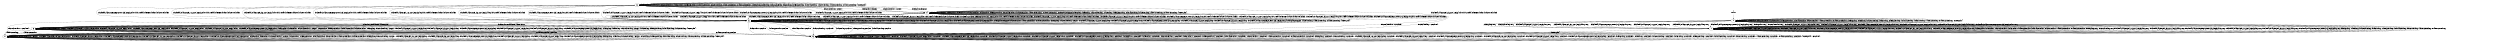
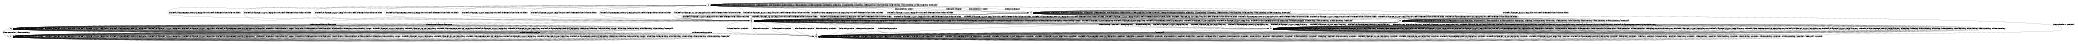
  digraph {
    n1 [label=s0]
    n2 [label=s1]
    n3 [label=s5]
    n4 [label=s2]
    n5 [label=s3]
    n6 [label=s4]
    n7 [label=s6]
    n8 [label=s7]
-   __start0 [shape=none]
    n1 -> n1 [label="hndPing_short/ "]
    n1 -> n1 [label="hndFin_short/ "]
    n1 -> n1 [label="hndConClose_short/ "]
    n1 -> n1 [label="hndCert_short/ "]
    n1 -> n1 [label="hndEmpCert_short/ "]
    n1 -> n1 [label="hndInvldCert_short/ "]
    n1 -> n1 [label="hndCertVer_short/ "]
    n1 -> n1 [label="VldNewConID_short/ "]
    n1 -> n1 [label="InvldNewConID_short/ "]
    n1 -> n1 [label="hndPing_long/ "]
    n1 -> n1 [label="hndFin_long/ "]
    n1 -> n1 [label="hndConClose_long/ "]
    n1 -> n1 [label="hndCert_long/ "]
    n1 -> n1 [label="hndEmpCert_long/ "]
    n1 -> n1 [label="hndInvldCert_long/ "]
    n1 -> n1 [label="hndCertVer_long/ "]
    n1 -> n1 [label="VldNewConID_long/ "]
    n1 -> n1 [label="InvldNewConID_long/ "]
    n1 -> n1 [label="[IncRetryTkn]/ "]
    n1 -> n2 [label="initPing_short/retry "]
    n1 -> n2 [label="initConClose_short/retry "]
    n1 -> n2 [label="initCltHello-vldACK:AES-128-GCM-SHA256_short/retry "]
    n1 -> n2 [label="initCltHello-vldACK:AES-256-GCM-SHA384_short/retry "]
    n1 -> n2 [label="initCltHello-vldACK:CHACHA20-POLY1305-SHA256_short/retry "]
    n1 -> n2 [label="initCltHello-invldACK:AES-128-GCM-SHA256_short/retry "]
    n1 -> n2 [label="initCltHello-invldACK:AES-256-GCM-SHA384_short/retry "]
    n1 -> n2 [label="initCltHello-invldACK:CHACHA20-POLY1305-SHA256_short/retry "]
    n1 -> n2 [label="initPing_long/retry "]
    n1 -> n2 [label="initConClose_long/retry "]
    n1 -> n2 [label="initCltHello-vldACK:AES-128-GCM-SHA256_long/retry "]
    n1 -> n2 [label="initCltHello-vldACK:AES-256-GCM-SHA384_long/retry "]
    n1 -> n2 [label="initCltHello-vldACK:CHACHA20-POLY1305-SHA256_long/retry "]
    n1 -> n2 [label="initCltHello-invldACK:AES-128-GCM-SHA256_long/retry "]
    n1 -> n2 [label="initCltHello-invldACK:AES-256-GCM-SHA384_long/retry "]
    n1 -> n2 [label="initCltHello-invldACK:CHACHA20-POLY1305-SHA256_long/retry "]
    n2 -> n2 [label="initPing_short/retry "]
    n2 -> n2 [label="initConClose_short/retry "]
    n2 -> n2 [label="initCltHello-vldACK:AES-128-GCM-SHA256_short/retry "]
    n2 -> n2 [label="initCltHello-vldACK:AES-256-GCM-SHA384_short/retry "]
    n2 -> n2 [label="initCltHello-vldACK:CHACHA20-POLY1305-SHA256_short/retry "]
    n2 -> n2 [label="initCltHello-invldACK:AES-128-GCM-SHA256_short/retry "]
    n2 -> n2 [label="initCltHello-invldACK:AES-256-GCM-SHA384_short/retry "]
    n2 -> n2 [label="initCltHello-invldACK:CHACHA20-POLY1305-SHA256_short/retry "]
    n2 -> n2 [label="hndPing_short/ "]
    n2 -> n2 [label="hndFin_short/ "]
    n2 -> n2 [label="hndConClose_short/ "]
    n2 -> n2 [label="hndCert_short/ "]
    n2 -> n2 [label="hndEmpCert_short/ "]
    n2 -> n2 [label="hndInvldCert_short/ "]
    n2 -> n2 [label="hndCertVer_short/ "]
    n2 -> n2 [label="VldNewConID_short/ "]
    n2 -> n2 [label="InvldNewConID_short/ "]
    n2 -> n2 [label="initPing_long/retry "]
    n2 -> n2 [label="initConClose_long/retry "]
    n2 -> n2 [label="initCltHello-vldACK:AES-128-GCM-SHA256_long/retry "]
    n2 -> n2 [label="initCltHello-vldACK:AES-256-GCM-SHA384_long/retry "]
    n2 -> n2 [label="initCltHello-vldACK:CHACHA20-POLY1305-SHA256_long/retry "]
    n2 -> n2 [label="initCltHello-invldACK:AES-128-GCM-SHA256_long/retry "]
    n2 -> n2 [label="initCltHello-invldACK:AES-256-GCM-SHA384_long/retry "]
    n2 -> n2 [label="initCltHello-invldACK:CHACHA20-POLY1305-SHA256_long/retry "]
    n2 -> n2 [label="hndPing_long/ "]
    n2 -> n2 [label="hndFin_long/ "]
    n2 -> n2 [label="hndConClose_long/ "]
    n2 -> n2 [label="hndCert_long/ "]
    n2 -> n2 [label="hndEmpCert_long/ "]
    n2 -> n2 [label="hndInvldCert_long/ "]
    n2 -> n2 [label="hndCertVer_long/ "]
    n2 -> n2 [label="VldNewConID_long/ "]
    n2 -> n2 [label="InvldNewConID_long/ "]
    n2 -> n3 [label="[IncRetryTkn]/ "]
    n3 -> n3 [label="initPing_short/<ConClosed> "]
    n3 -> n3 [label="initConClose_short/<ConClosed> "]
    n3 -> n3 [label="initCltHello-vldACK:AES-128-GCM-SHA256_short/<ConClosed> "]
    n3 -> n3 [label="initCltHello-vldACK:AES-256-GCM-SHA384_short/<ConClosed> "]
    n3 -> n3 [label="initCltHello-vldACK:CHACHA20-POLY1305-SHA256_short/<ConClosed> "]
    n3 -> n3 [label="initCltHello-invldACK:AES-128-GCM-SHA256_short/<ConClosed> "]
    n3 -> n3 [label="initCltHello-invldACK:AES-256-GCM-SHA384_short/<ConClosed> "]
    n3 -> n3 [label="initCltHello-invldACK:CHACHA20-POLY1305-SHA256_short/<ConClosed> "]
    n3 -> n3 [label="hndPing_short/<ConClosed> "]
    n3 -> n3 [label="hndFin_short/<ConClosed> "]
    n3 -> n3 [label="hndConClose_short/<ConClosed> "]
    n3 -> n3 [label="hndCert_short/<ConClosed> "]
    n3 -> n3 [label="hndEmpCert_short/<ConClosed> "]
    n3 -> n3 [label="hndInvldCert_short/<ConClosed> "]
    n3 -> n3 [label="hndCertVer_short/<ConClosed> "]
    n3 -> n3 [label="VldNewConID_short/<ConClosed> "]
    n3 -> n3 [label="InvldNewConID_short/<ConClosed> "]
    n3 -> n3 [label="initPing_long/<ConClosed> "]
    n3 -> n3 [label="initConClose_long/<ConClosed> "]
    n3 -> n3 [label="initCltHello-vldACK:AES-128-GCM-SHA256_long/<ConClosed> "]
    n3 -> n3 [label="initCltHello-vldACK:AES-256-GCM-SHA384_long/<ConClosed> "]
    n3 -> n3 [label="initCltHello-vldACK:CHACHA20-POLY1305-SHA256_long/<ConClosed> "]
    n3 -> n3 [label="initCltHello-invldACK:AES-128-GCM-SHA256_long/<ConClosed> "]
    n3 -> n3 [label="initCltHello-invldACK:AES-256-GCM-SHA384_long/<ConClosed> "]
    n3 -> n3 [label="initCltHello-invldACK:CHACHA20-POLY1305-SHA256_long/<ConClosed> "]
    n3 -> n3 [label="hndPing_long/<ConClosed> "]
    n3 -> n3 [label="hndFin_long/<ConClosed> "]
    n3 -> n3 [label="hndConClose_long/<ConClosed> "]
    n3 -> n3 [label="hndCert_long/<ConClosed> "]
    n3 -> n3 [label="hndEmpCert_long/<ConClosed> "]
    n3 -> n3 [label="hndInvldCert_long/<ConClosed> "]
    n3 -> n3 [label="hndCertVer_long/<ConClosed> "]
    n3 -> n3 [label="VldNewConID_long/<ConClosed> "]
    n3 -> n3 [label="InvldNewConID_long/<ConClosed> "]
    n3 -> n3 [label="[IncRetryTkn]/<ConClosed> "]
    n4 -> n4 [label="hndPing_short/ "]
    n4 -> n4 [label="hndFin_short/ "]
    n4 -> n4 [label="hndConClose_short/ "]
    n4 -> n4 [label="hndCert_short/ "]
    n4 -> n4 [label="hndEmpCert_short/ "]
    n4 -> n4 [label="hndInvldCert_short/ "]
    n4 -> n4 [label="hndCertVer_short/ "]
    n4 -> n4 [label="VldNewConID_short/ "]
    n4 -> n4 [label="InvldNewConID_short/ "]
    n4 -> n4 [label="hndPing_long/ "]
    n4 -> n4 [label="hndFin_long/ "]
    n4 -> n4 [label="hndConClose_long/ "]
    n4 -> n4 [label="hndCert_long/ "]
    n4 -> n4 [label="hndEmpCert_long/ "]
    n4 -> n4 [label="hndInvldCert_long/ "]
    n4 -> n4 [label="hndCertVer_long/ "]
    n4 -> n4 [label="VldNewConID_long/ "]
    n4 -> n4 [label="InvldNewConID_long/ "]
    n4 -> n4 [label="[IncRetryTkn]/ "]
    n4 -> n5 [label="initCltHello-vldACK:AES-128-GCM-SHA256_short/initSvrHello,hndEncExt,hndCert,hndCertVer,hndFin "]
    n4 -> n5 [label="initCltHello-vldACK:AES-256-GCM-SHA384_short/initSvrHello,hndEncExt,hndCert,hndCertVer,hndFin "]
    n4 -> n5 [label="initCltHello-vldACK:CHACHA20-POLY1305-SHA256_short/initSvrHello,hndEncExt,hndCert,hndCertVer,hndFin "]
    n4 -> n5 [label="initCltHello-invldACK:AES-128-GCM-SHA256_short/initSvrHello,hndEncExt,hndCert,hndCertVer,hndFin "]
    n4 -> n5 [label="initCltHello-invldACK:AES-256-GCM-SHA384_short/initSvrHello,hndEncExt,hndCert,hndCertVer,hndFin "]
    n4 -> n5 [label="initCltHello-invldACK:CHACHA20-POLY1305-SHA256_short/initSvrHello,hndEncExt,hndCert,hndCertVer,hndFin "]
    n4 -> n5 [label="initCltHello-vldACK:AES-128-GCM-SHA256_long/initSvrHello,hndEncExt,hndCert,hndCertVer,hndFin "]
    n4 -> n5 [label="initCltHello-vldACK:AES-256-GCM-SHA384_long/initSvrHello,hndEncExt,hndCert,hndCertVer,hndFin "]
    n4 -> n5 [label="initCltHello-vldACK:CHACHA20-POLY1305-SHA256_long/initSvrHello,hndEncExt,hndCert,hndCertVer,hndFin "]
    n4 -> n5 [label="initCltHello-invldACK:AES-128-GCM-SHA256_long/initSvrHello,hndEncExt,hndCert,hndCertVer,hndFin "]
    n4 -> n5 [label="initCltHello-invldACK:AES-256-GCM-SHA384_long/initSvrHello,hndEncExt,hndCert,hndCertVer,hndFin "]
    n4 -> n5 [label="initCltHello-invldACK:CHACHA20-POLY1305-SHA256_long/initSvrHello,hndEncExt,hndCert,hndCertVer,hndFin "]
    n4 -> n6 [label="initPing_short/PingACK "]
    n4 -> n6 [label="initConClose_short/<ConAct> "]
    n4 -> n6 [label="initPing_long/PingACK "]
    n4 -> n6 [label="initConClose_long/<ConAct> "]
    n5 -> n3 [label="hndConClose_short/<ConClosed> "]
    n5 -> n3 [label="hndCert_short/ConClose "]
    n5 -> n3 [label="hndEmpCert_short/ConClose "]
    n5 -> n3 [label="hndInvldCert_short/ConClose "]
    n5 -> n3 [label="hndConClose_long/<ConClosed> "]
    n5 -> n3 [label="hndCert_long/ConClose "]
    n5 -> n3 [label="hndEmpCert_long/ConClose "]
    n5 -> n3 [label="hndInvldCert_long/ConClose "]
    n5 -> n5 [label="initPing_short/ "]
    n5 -> n5 [label="initConClose_short/<ConAct> "]
    n5 -> n5 [label="initCltHello-vldACK:AES-128-GCM-SHA256_short/ "]
    n5 -> n5 [label="initCltHello-vldACK:AES-256-GCM-SHA384_short/ "]
    n5 -> n5 [label="initCltHello-vldACK:CHACHA20-POLY1305-SHA256_short/ "]
    n5 -> n5 [label="initCltHello-invldACK:AES-128-GCM-SHA256_short/ "]
    n5 -> n5 [label="initCltHello-invldACK:AES-256-GCM-SHA384_short/ "]
    n5 -> n5 [label="initCltHello-invldACK:CHACHA20-POLY1305-SHA256_short/ "]
    n5 -> n5 [label="hndPing_short/PingACK "]
    n5 -> n5 [label="hndCertVer_short/ "]
    n5 -> n5 [label="VldNewConID_short/ "]
    n5 -> n5 [label="InvldNewConID_short/ "]
    n5 -> n5 [label="initPing_long/ "]
    n5 -> n5 [label="initConClose_long/<ConAct> "]
    n5 -> n5 [label="initCltHello-vldACK:AES-128-GCM-SHA256_long/ "]
    n5 -> n5 [label="initCltHello-vldACK:AES-256-GCM-SHA384_long/ "]
    n5 -> n5 [label="initCltHello-vldACK:CHACHA20-POLY1305-SHA256_long/ "]
    n5 -> n5 [label="initCltHello-invldACK:AES-128-GCM-SHA256_long/ "]
    n5 -> n5 [label="initCltHello-invldACK:AES-256-GCM-SHA384_long/ "]
    n5 -> n5 [label="initCltHello-invldACK:CHACHA20-POLY1305-SHA256_long/ "]
    n5 -> n5 [label="hndPing_long/PingACK "]
    n5 -> n5 [label="hndCertVer_long/ "]
    n5 -> n5 [label="VldNewConID_long/ "]
    n5 -> n5 [label="InvldNewConID_long/ "]
    n5 -> n5 [label="[IncRetryTkn]/ "]
    n5 -> n7 [label="hndFin_short/HndshkDone,VldNewConID "]
    n5 -> n7 [label="hndFin_long/HndshkDone,VldNewConID "]
    n6 -> n3 [label="initConClose_short/<ConClosed> "]
    n6 -> n3 [label="initConClose_long/<ConClosed> "]
    n6 -> n5 [label="initCltHello-vldACK:AES-128-GCM-SHA256_short/initSvrHello,hndEncExt,hndCert,hndCertVer,hndFin "]
    n6 -> n5 [label="initCltHello-vldACK:AES-256-GCM-SHA384_short/initSvrHello,hndEncExt,hndCert,hndCertVer,hndFin "]
    n6 -> n5 [label="initCltHello-vldACK:CHACHA20-POLY1305-SHA256_short/initSvrHello,hndEncExt,hndCert,hndCertVer,hndFin "]
    n6 -> n5 [label="initCltHello-invldACK:AES-128-GCM-SHA256_short/initSvrHello,hndEncExt,hndCert,hndCertVer,hndFin "]
    n6 -> n5 [label="initCltHello-invldACK:AES-256-GCM-SHA384_short/initSvrHello,hndEncExt,hndCert,hndCertVer,hndFin "]
    n6 -> n5 [label="initCltHello-invldACK:CHACHA20-POLY1305-SHA256_short/initSvrHello,hndEncExt,hndCert,hndCertVer,hndFin "]
    n6 -> n5 [label="initCltHello-vldACK:AES-128-GCM-SHA256_long/initSvrHello,hndEncExt,hndCert,hndCertVer,hndFin "]
    n6 -> n5 [label="initCltHello-vldACK:AES-256-GCM-SHA384_long/initSvrHello,hndEncExt,hndCert,hndCertVer,hndFin "]
    n6 -> n5 [label="initCltHello-vldACK:CHACHA20-POLY1305-SHA256_long/initSvrHello,hndEncExt,hndCert,hndCertVer,hndFin "]
    n6 -> n5 [label="initCltHello-invldACK:AES-128-GCM-SHA256_long/initSvrHello,hndEncExt,hndCert,hndCertVer,hndFin "]
    n6 -> n5 [label="initCltHello-invldACK:AES-256-GCM-SHA384_long/initSvrHello,hndEncExt,hndCert,hndCertVer,hndFin "]
    n6 -> n5 [label="initCltHello-invldACK:CHACHA20-POLY1305-SHA256_long/initSvrHello,hndEncExt,hndCert,hndCertVer,hndFin "]
    n6 -> n6 [label="initPing_short/PingACK "]
    n6 -> n6 [label="hndPing_short/ "]
    n6 -> n6 [label="hndFin_short/ "]
    n6 -> n6 [label="hndConClose_short/ "]
    n6 -> n6 [label="hndCert_short/ "]
    n6 -> n6 [label="hndEmpCert_short/ "]
    n6 -> n6 [label="hndInvldCert_short/ "]
    n6 -> n6 [label="hndCertVer_short/ "]
    n6 -> n6 [label="VldNewConID_short/ "]
    n6 -> n6 [label="InvldNewConID_short/ "]
    n6 -> n6 [label="initPing_long/PingACK "]
    n6 -> n6 [label="hndPing_long/ "]
    n6 -> n6 [label="hndFin_long/ "]
    n6 -> n6 [label="hndConClose_long/ "]
    n6 -> n6 [label="hndCert_long/ "]
    n6 -> n6 [label="hndEmpCert_long/ "]
    n6 -> n6 [label="hndInvldCert_long/ "]
    n6 -> n6 [label="hndCertVer_long/ "]
    n6 -> n6 [label="VldNewConID_long/ "]
    n6 -> n6 [label="InvldNewConID_long/ "]
    n6 -> n6 [label="[IncRetryTkn]/ "]
    n7 -> n3 [label="InvldNewConID_short/ConClose "]
    n7 -> n3 [label="InvldNewConID_long/ConClose "]
    n7 -> n7 [label="initPing_short/ "]
    n7 -> n7 [label="initConClose_short/<ConAct> "]
    n7 -> n7 [label="initCltHello-vldACK:AES-128-GCM-SHA256_short/ "]
    n7 -> n7 [label="initCltHello-vldACK:AES-256-GCM-SHA384_short/ "]
    n7 -> n7 [label="initCltHello-vldACK:CHACHA20-POLY1305-SHA256_short/ "]
    n7 -> n7 [label="initCltHello-invldACK:AES-128-GCM-SHA256_short/ "]
    n7 -> n7 [label="initCltHello-invldACK:AES-256-GCM-SHA384_short/ "]
    n7 -> n7 [label="initCltHello-invldACK:CHACHA20-POLY1305-SHA256_short/ "]
    n7 -> n7 [label="hndPing_short/ "]
    n7 -> n7 [label="hndFin_short/ "]
    n7 -> n7 [label="hndConClose_short/<ConAct> "]
    n7 -> n7 [label="hndCert_short/ "]
    n7 -> n7 [label="hndEmpCert_short/ "]
    n7 -> n7 [label="hndInvldCert_short/ "]
    n7 -> n7 [label="hndCertVer_short/ "]
    n7 -> n7 [label="initPing_long/ "]
    n7 -> n7 [label="initConClose_long/<ConAct> "]
    n7 -> n7 [label="initCltHello-vldACK:AES-128-GCM-SHA256_long/ "]
    n7 -> n7 [label="initCltHello-vldACK:AES-256-GCM-SHA384_long/ "]
    n7 -> n7 [label="initCltHello-vldACK:CHACHA20-POLY1305-SHA256_long/ "]
    n7 -> n7 [label="initCltHello-invldACK:AES-128-GCM-SHA256_long/ "]
    n7 -> n7 [label="initCltHello-invldACK:AES-256-GCM-SHA384_long/ "]
    n7 -> n7 [label="initCltHello-invldACK:CHACHA20-POLY1305-SHA256_long/ "]
    n7 -> n7 [label="hndPing_long/ "]
    n7 -> n7 [label="hndFin_long/ "]
    n7 -> n7 [label="hndConClose_long/<ConAct> "]
    n7 -> n7 [label="hndCert_long/ "]
    n7 -> n7 [label="hndEmpCert_long/ "]
    n7 -> n7 [label="hndInvldCert_long/ "]
    n7 -> n7 [label="hndCertVer_long/ "]
    n7 -> n7 [label="[IncRetryTkn]/ "]
    n7 -> n8 [label="VldNewConID_short/ "]
    n7 -> n8 [label="VldNewConID_long/ "]
    n8 -> n8 [label="initPing_short/ "]
    n8 -> n8 [label="initConClose_short/<ConAct> "]
    n8 -> n8 [label="initCltHello-vldACK:AES-128-GCM-SHA256_short/ "]
    n8 -> n8 [label="initCltHello-vldACK:AES-256-GCM-SHA384_short/ "]
    n8 -> n8 [label="initCltHello-vldACK:CHACHA20-POLY1305-SHA256_short/ "]
    n8 -> n8 [label="initCltHello-invldACK:AES-128-GCM-SHA256_short/ "]
    n8 -> n8 [label="initCltHello-invldACK:AES-256-GCM-SHA384_short/ "]
    n8 -> n8 [label="initCltHello-invldACK:CHACHA20-POLY1305-SHA256_short/ "]
    n8 -> n8 [label="hndPing_short/ "]
    n8 -> n8 [label="hndFin_short/ "]
    n8 -> n8 [label="hndConClose_short/<ConAct> "]
    n8 -> n8 [label="hndCert_short/ "]
    n8 -> n8 [label="hndEmpCert_short/ "]
    n8 -> n8 [label="hndInvldCert_short/ "]
    n8 -> n8 [label="hndCertVer_short/ "]
    n8 -> n8 [label="VldNewConID_short/ "]
    n8 -> n8 [label="InvldNewConID_short/ "]
    n8 -> n8 [label="initPing_long/ "]
    n8 -> n8 [label="initConClose_long/<ConAct> "]
    n8 -> n8 [label="initCltHello-vldACK:AES-128-GCM-SHA256_long/ "]
    n8 -> n8 [label="initCltHello-vldACK:AES-256-GCM-SHA384_long/ "]
    n8 -> n8 [label="initCltHello-vldACK:CHACHA20-POLY1305-SHA256_long/ "]
    n8 -> n8 [label="initCltHello-invldACK:AES-128-GCM-SHA256_long/ "]
    n8 -> n8 [label="initCltHello-invldACK:AES-256-GCM-SHA384_long/ "]
    n8 -> n8 [label="initCltHello-invldACK:CHACHA20-POLY1305-SHA256_long/ "]
    n8 -> n8 [label="hndPing_long/ "]
    n8 -> n8 [label="hndFin_long/ "]
    n8 -> n8 [label="hndConClose_long/<ConAct> "]
    n8 -> n8 [label="hndCert_long/ "]
    n8 -> n8 [label="hndEmpCert_long/ "]
    n8 -> n8 [label="hndInvldCert_long/ "]
    n8 -> n8 [label="hndCertVer_long/ "]
    n8 -> n8 [label="VldNewConID_long/ "]
    n8 -> n8 [label="InvldNewConID_long/ "]
    n8 -> n8 [label="[IncRetryTkn]/ "]
-   __start0 -> n1
  }
